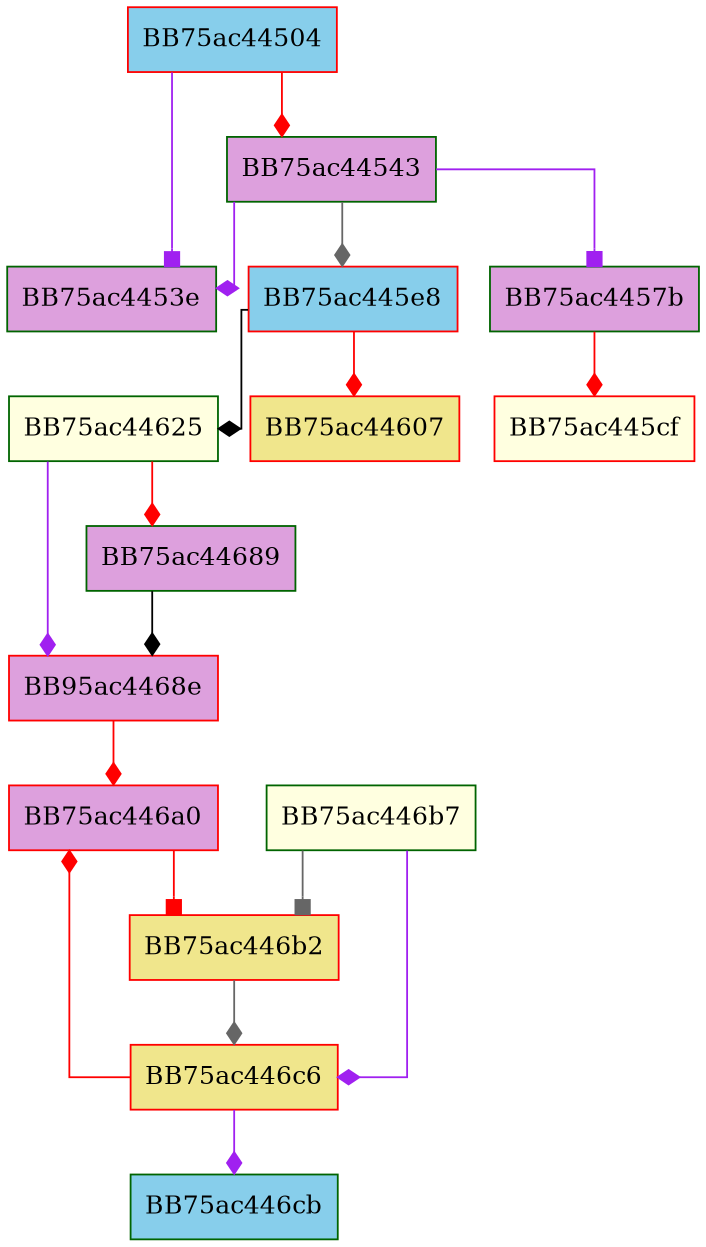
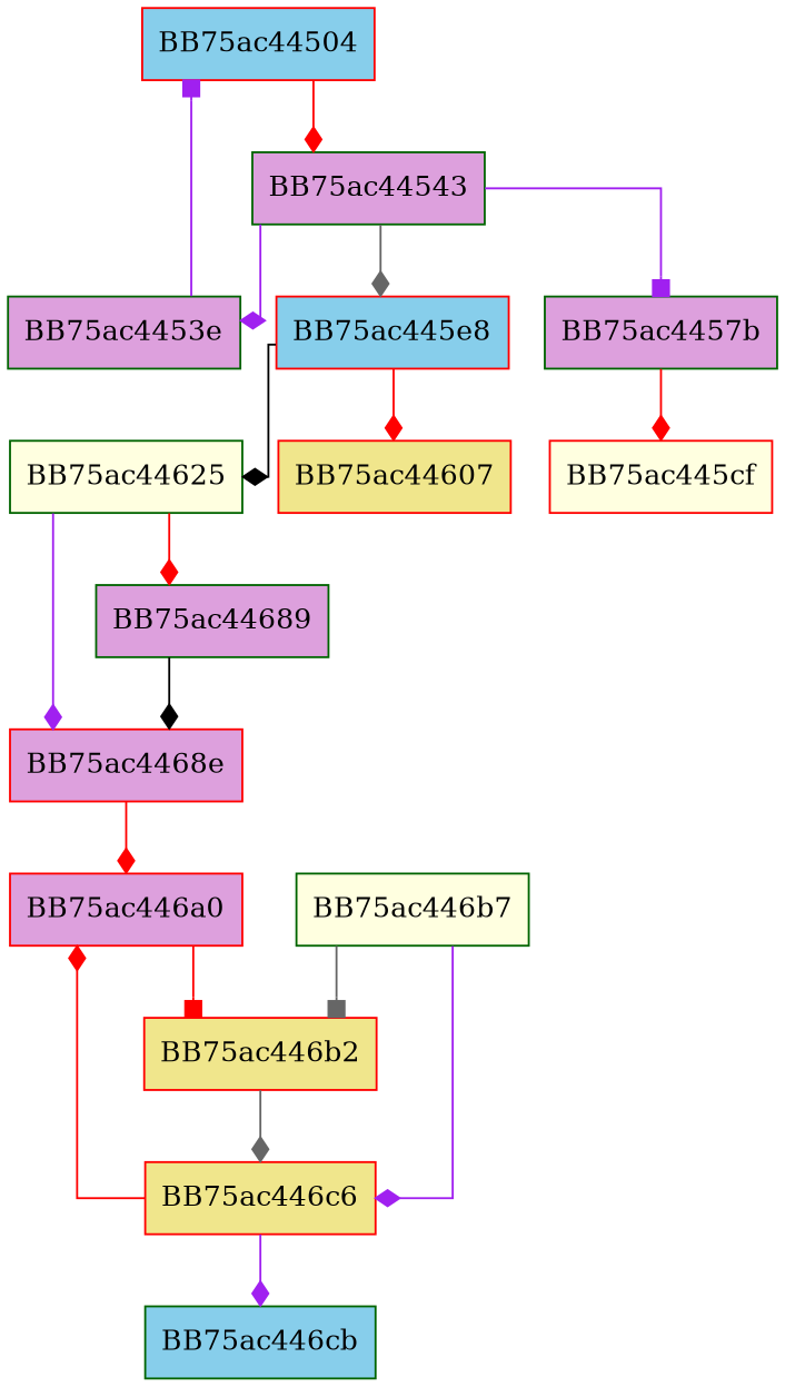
  digraph {
    splines=ortho
    node [color=red fillcolor=plum shape=box style=filled]
    edge [arrowhead=diamond color=red]
    BB75ac44504 [fillcolor=skyblue]
    BB75ac44543 [color=darkgreen]
    BB75ac4453e [color=darkgreen]
    BB75ac445e8 [fillcolor=skyblue]
    BB75ac4457b [color=darkgreen]
    BB75ac44625 [color=darkgreen fillcolor=lightyellow]
    BB75ac44607 [fillcolor=khaki]
    BB75ac445cf [fillcolor=lightyellow]
-   BB75ac4468e [label=BB95ac4468e]
+   BB75ac4468e
    BB75ac44689 [color=darkgreen]
    BB75ac446a0
    BB75ac446b2 [fillcolor=khaki]
    BB75ac446c6 [fillcolor=khaki]
    BB75ac446cb [color=darkgreen fillcolor=skyblue]
    BB75ac446b7 [color=darkgreen fillcolor=lightyellow]
    BB75ac44504 -> BB75ac44543
-   BB75ac44504 -> BB75ac4453e [arrowhead=box color=purple]
+   BB75ac4453e -> BB75ac44504 [arrowhead=box color=purple]
    BB75ac44543 -> BB75ac4453e [color=purple]
    BB75ac44543 -> BB75ac445e8 [color=gray40]
    BB75ac44543 -> BB75ac4457b [arrowhead=box color=purple]
    BB75ac445e8 -> BB75ac44625 [color=black]
    BB75ac445e8 -> BB75ac44607
    BB75ac4457b -> BB75ac445cf
    BB75ac44625 -> BB75ac4468e [color=purple]
    BB75ac44625 -> BB75ac44689
    BB75ac4468e -> BB75ac446a0
    BB75ac44689 -> BB75ac4468e [color=black]
    BB75ac446a0 -> BB75ac446b2 [arrowhead=box]
    BB75ac446b2 -> BB75ac446c6 [color=gray40]
    BB75ac446c6 -> BB75ac446a0
    BB75ac446c6 -> BB75ac446cb [color=purple]
    BB75ac446b7 -> BB75ac446b2 [arrowhead=box color=gray40]
    BB75ac446b7 -> BB75ac446c6 [color=purple]
  }
